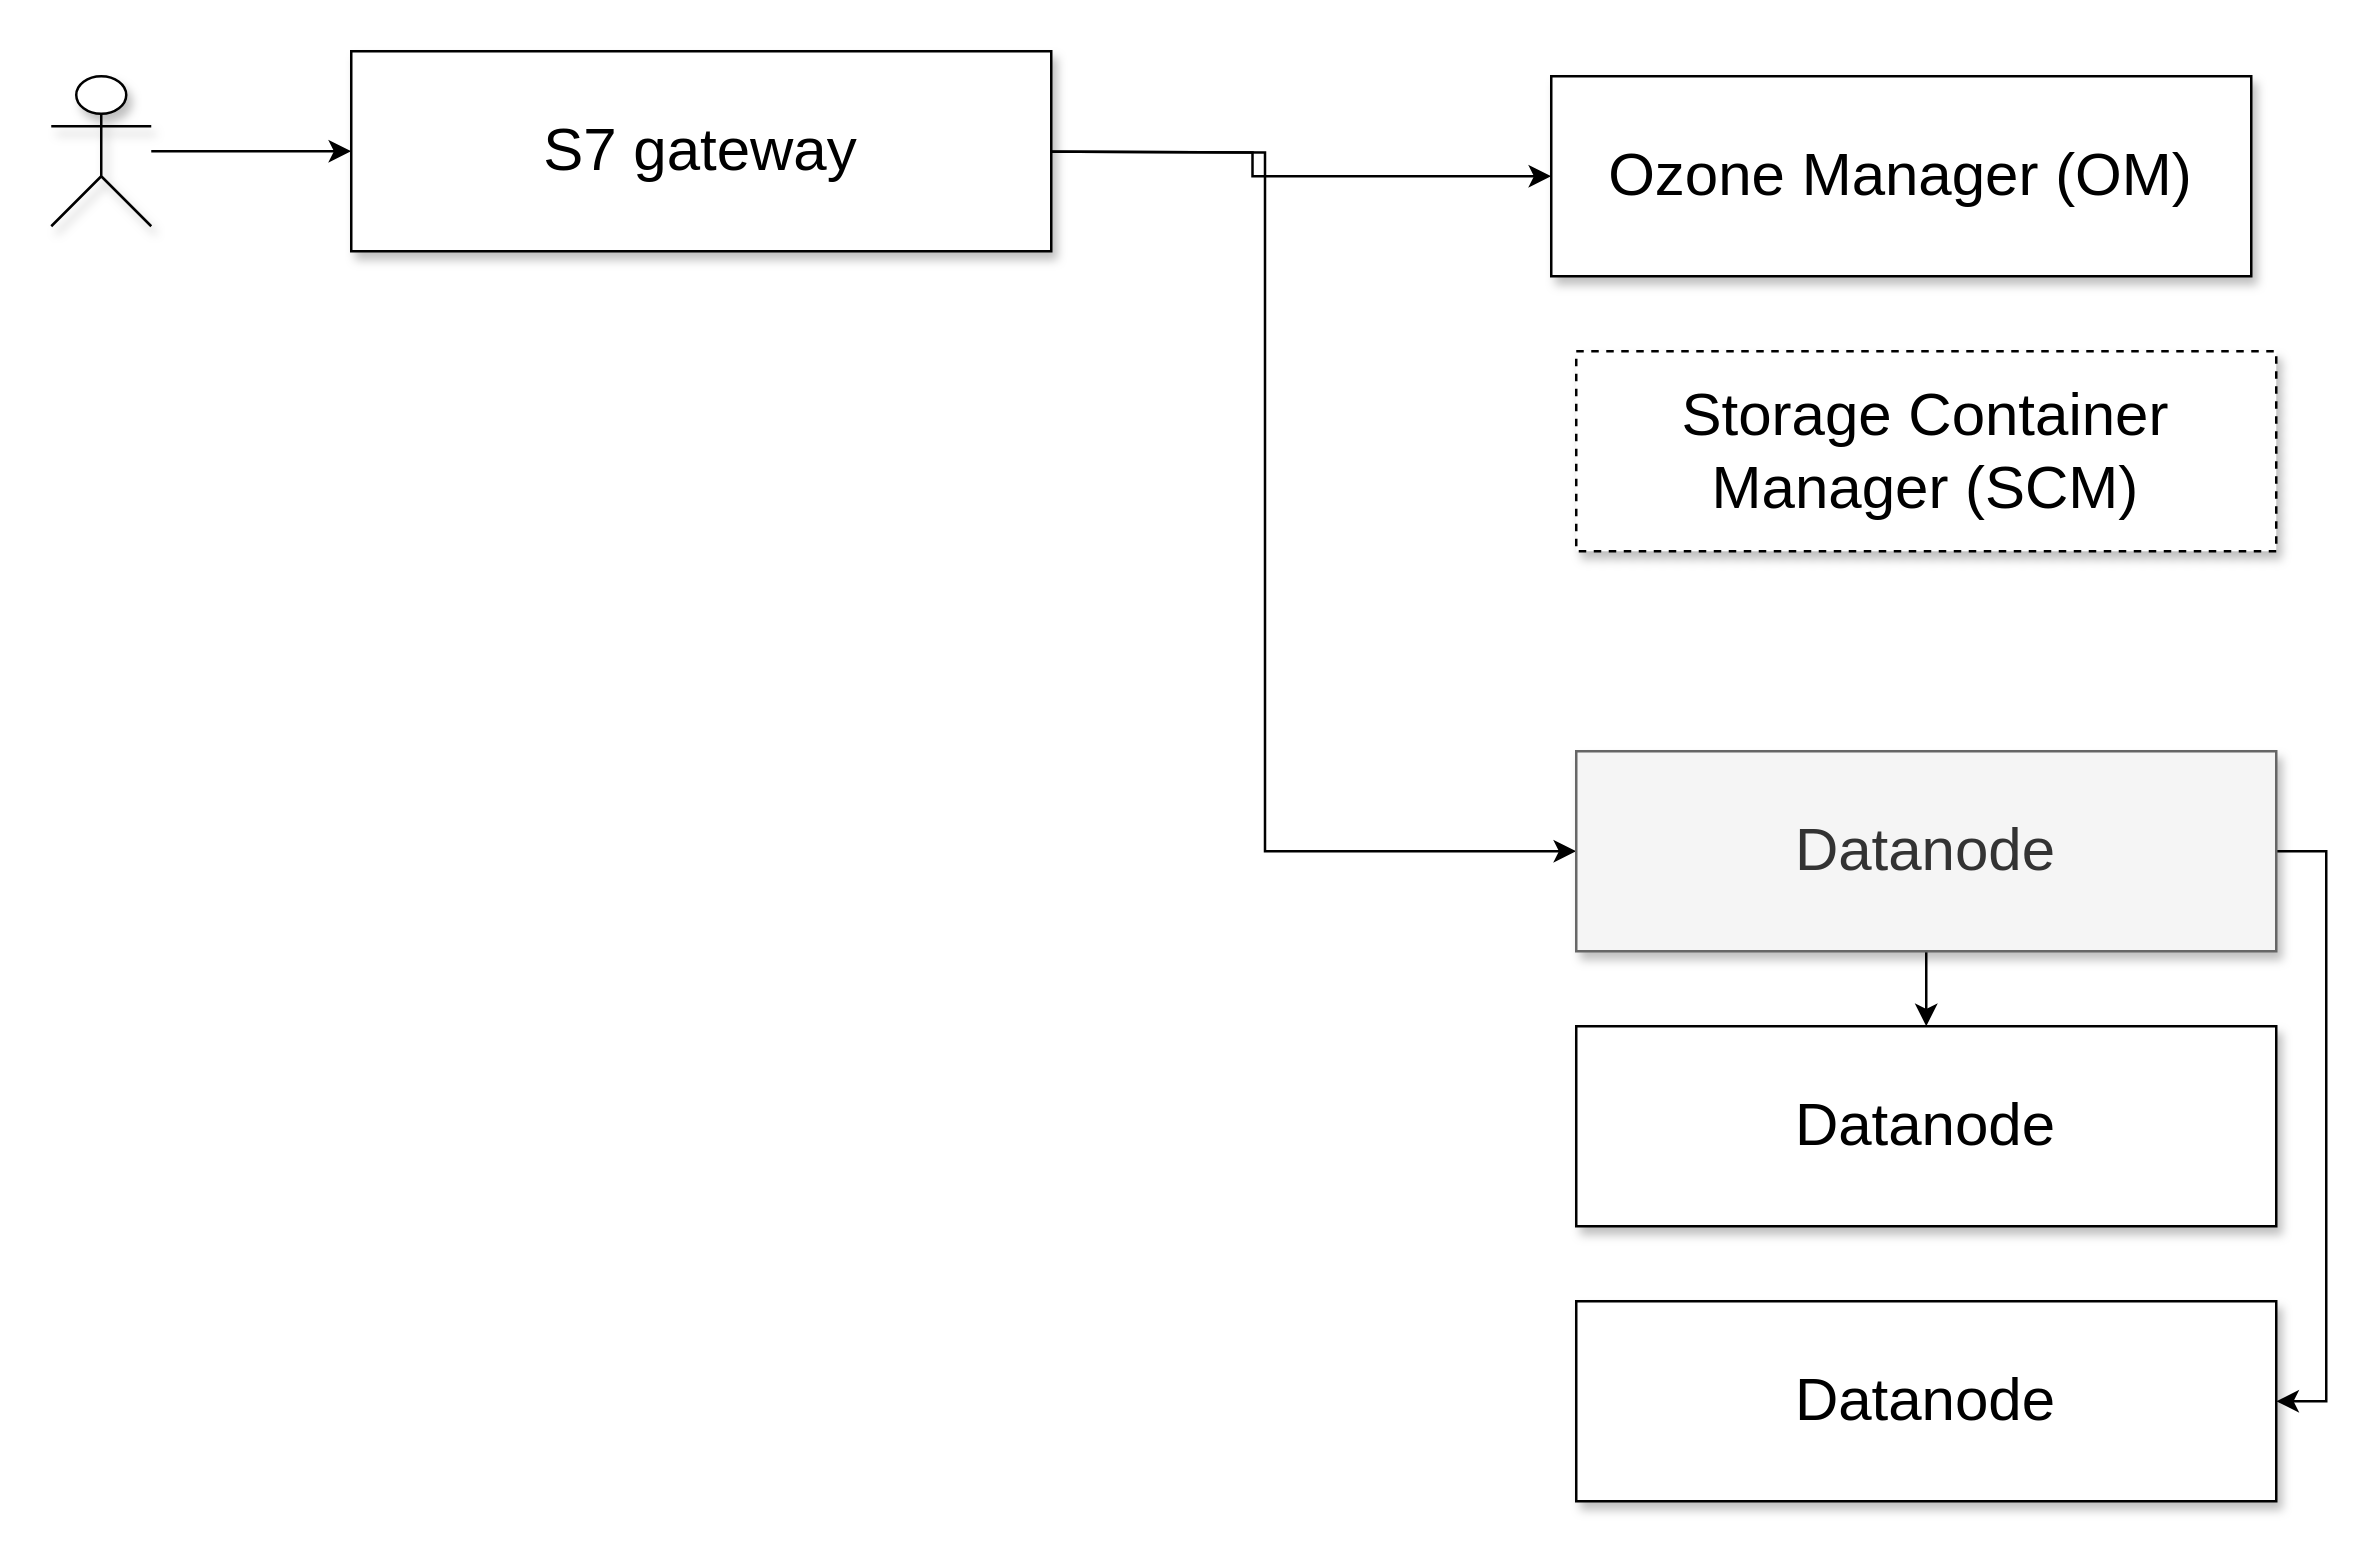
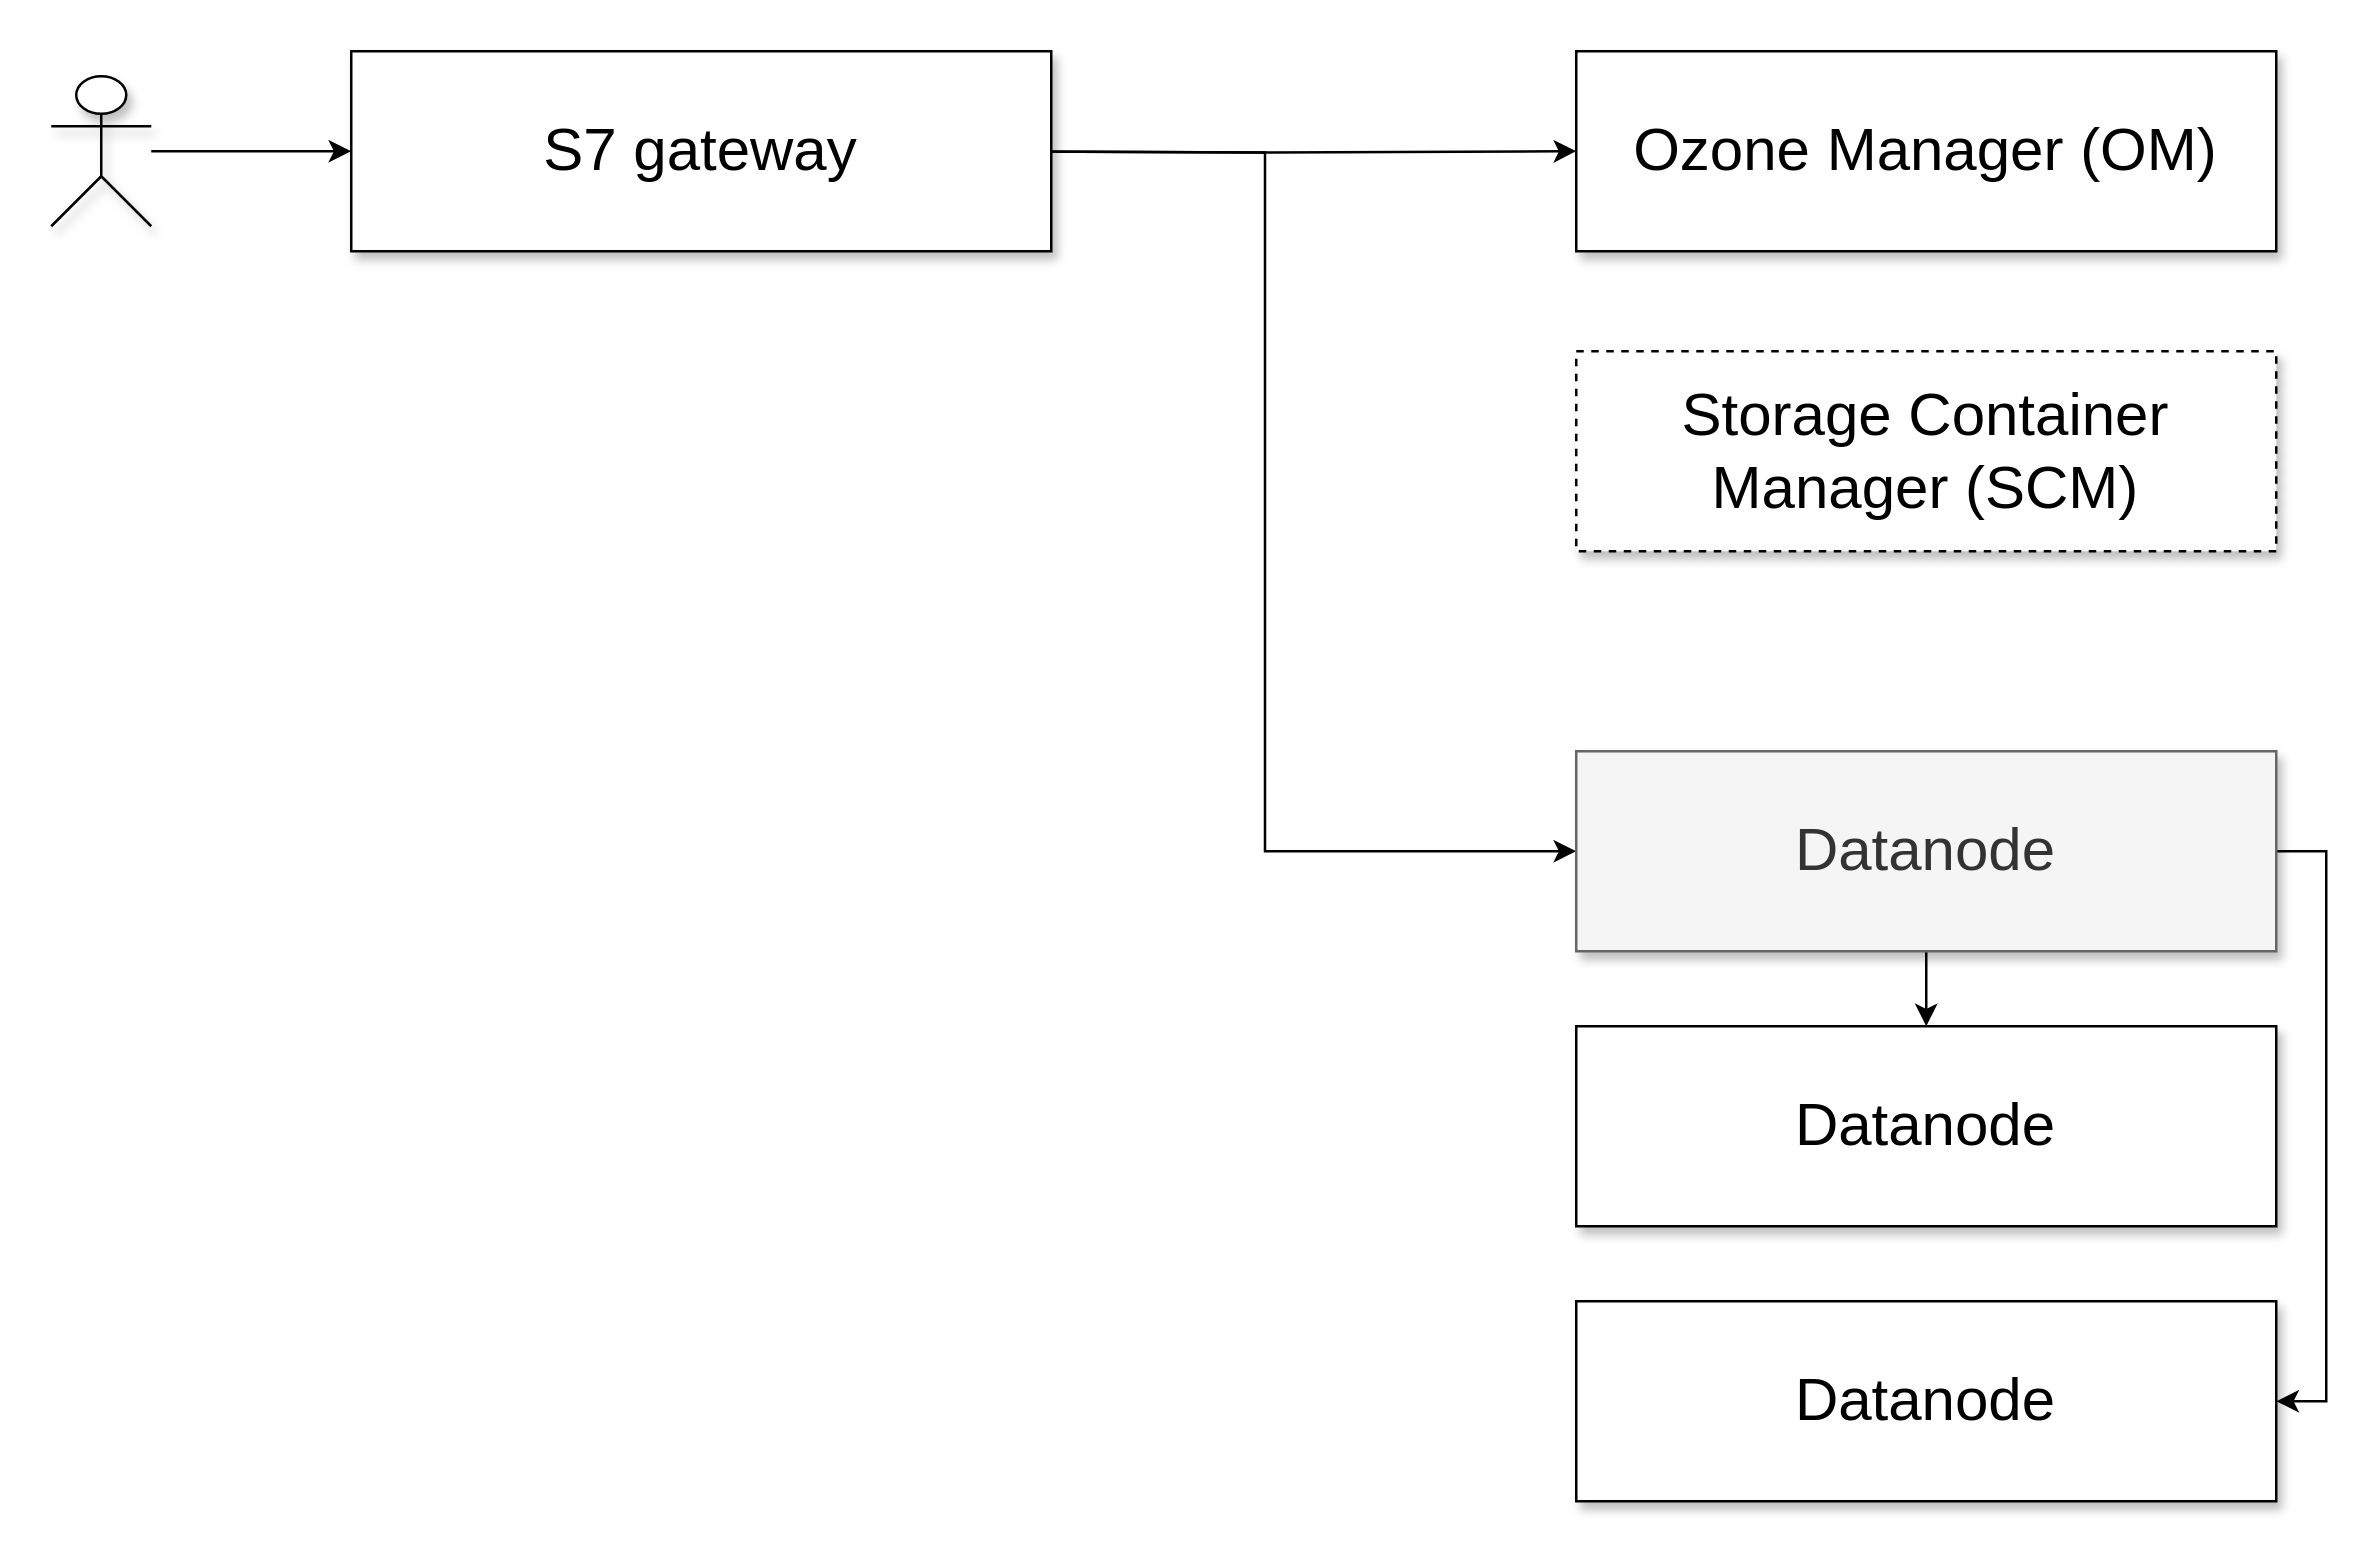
  <mxCell id="0" />
  <mxCell id="1" parent="0" />
  <mxCell id="2" value="Storage Container&lt;br&gt;Manager (SCM)" style="rounded=0;whiteSpace=wrap;html=1;fontSize=24;shadow=1;dashed=1;" parent="1" vertex="1"><mxGeometry x="630" y="140" width="280" height="80" as="geometry" /></mxCell>
- <mxCell id="3" value="Ozone Manager (OM)" style="rounded=0;whiteSpace=wrap;html=1;fontSize=24;shadow=1;" parent="1" vertex="1"><mxGeometry x="620" y="30" width="280" height="80" as="geometry" /></mxCell>
+ <mxCell id="3" value="Ozone Manager (OM)" style="rounded=0;whiteSpace=wrap;html=1;fontSize=24;shadow=1;" parent="1" vertex="1"><mxGeometry x="630" y="20" width="280" height="80" as="geometry" /></mxCell>
  <mxCell id="4" style="edgeStyle=orthogonalEdgeStyle;rounded=0;orthogonalLoop=1;jettySize=auto;html=1;fontSize=24;" parent="1" target="3" edge="1"><mxGeometry relative="1" as="geometry"><mxPoint x="380" y="60" as="sourcePoint" /></mxGeometry></mxCell>
  <mxCell id="5" style="edgeStyle=orthogonalEdgeStyle;rounded=0;orthogonalLoop=1;jettySize=auto;html=1;entryX=0;entryY=0.5;entryDx=0;entryDy=0;" parent="1" target="8" edge="1"><mxGeometry relative="1" as="geometry"><mxPoint x="380" y="60" as="sourcePoint" /></mxGeometry></mxCell>
  <mxCell id="6" style="edgeStyle=orthogonalEdgeStyle;rounded=0;orthogonalLoop=1;jettySize=auto;html=1;" parent="1" source="8" target="9" edge="1"><mxGeometry relative="1" as="geometry" /></mxCell>
  <mxCell id="7" style="edgeStyle=orthogonalEdgeStyle;rounded=0;orthogonalLoop=1;jettySize=auto;html=1;" parent="1" source="8" target="10" edge="1"><mxGeometry relative="1" as="geometry"><Array as="points"><mxPoint x="930" y="340" /><mxPoint x="930" y="560" /></Array></mxGeometry></mxCell>
  <mxCell id="8" value="Datanode" style="rounded=0;whiteSpace=wrap;html=1;fontSize=24;shadow=1;fillColor=#f5f5f5;strokeColor=#666666;fontColor=#333333;" parent="1" vertex="1"><mxGeometry x="630" y="300" width="280" height="80" as="geometry" /></mxCell>
  <mxCell id="9" value="Datanode" style="rounded=0;whiteSpace=wrap;html=1;fontSize=24;shadow=1;" parent="1" vertex="1"><mxGeometry x="630" y="410" width="280" height="80" as="geometry" /></mxCell>
  <mxCell id="10" value="Datanode" style="rounded=0;whiteSpace=wrap;html=1;fontSize=24;shadow=1;" parent="1" vertex="1"><mxGeometry x="630" y="520" width="280" height="80" as="geometry" /></mxCell>
  <mxCell id="11" style="edgeStyle=orthogonalEdgeStyle;rounded=0;orthogonalLoop=1;jettySize=auto;html=1;entryX=0;entryY=0.5;entryDx=0;entryDy=0;" edge="1" parent="1" source="12" target="13"><mxGeometry relative="1" as="geometry" /></mxCell>
  <mxCell id="12" value="" style="shape=umlActor;verticalLabelPosition=bottom;labelBackgroundColor=#ffffff;verticalAlign=top;html=1;outlineConnect=0;shadow=1;fontSize=24;" vertex="1" parent="1"><mxGeometry x="20" y="30" width="40" height="60" as="geometry" /></mxCell>
  <mxCell id="13" value="S7 gateway" style="rounded=0;whiteSpace=wrap;html=1;fontSize=24;shadow=1;" vertex="1" parent="1"><mxGeometry x="140" y="20" width="280" height="80" as="geometry" /></mxCell>
